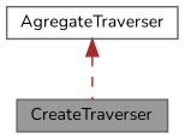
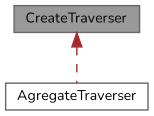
  digraph {
    fontname=Nunito
    node [color=gray40 fontname=Nunito fontsize=10 shape=box style=filled]
    n1 [fillcolor=grey60 fontcolor=black height=0.2 label=CreateTraverser width=0.4]
    n2 [fillcolor=white height=0.2 label=AgregateTraverser width=0.4]
-   n2 -> n1 [color=brown dir=back fontname=Nunito fontsize=10 labelfontname=Helvetica labelfontsize=10 style=dashed]
+   n1 -> n2 [color=brown dir=back fontname=Nunito fontsize=10 labelfontname=Helvetica labelfontsize=10 style=dashed]
  }
